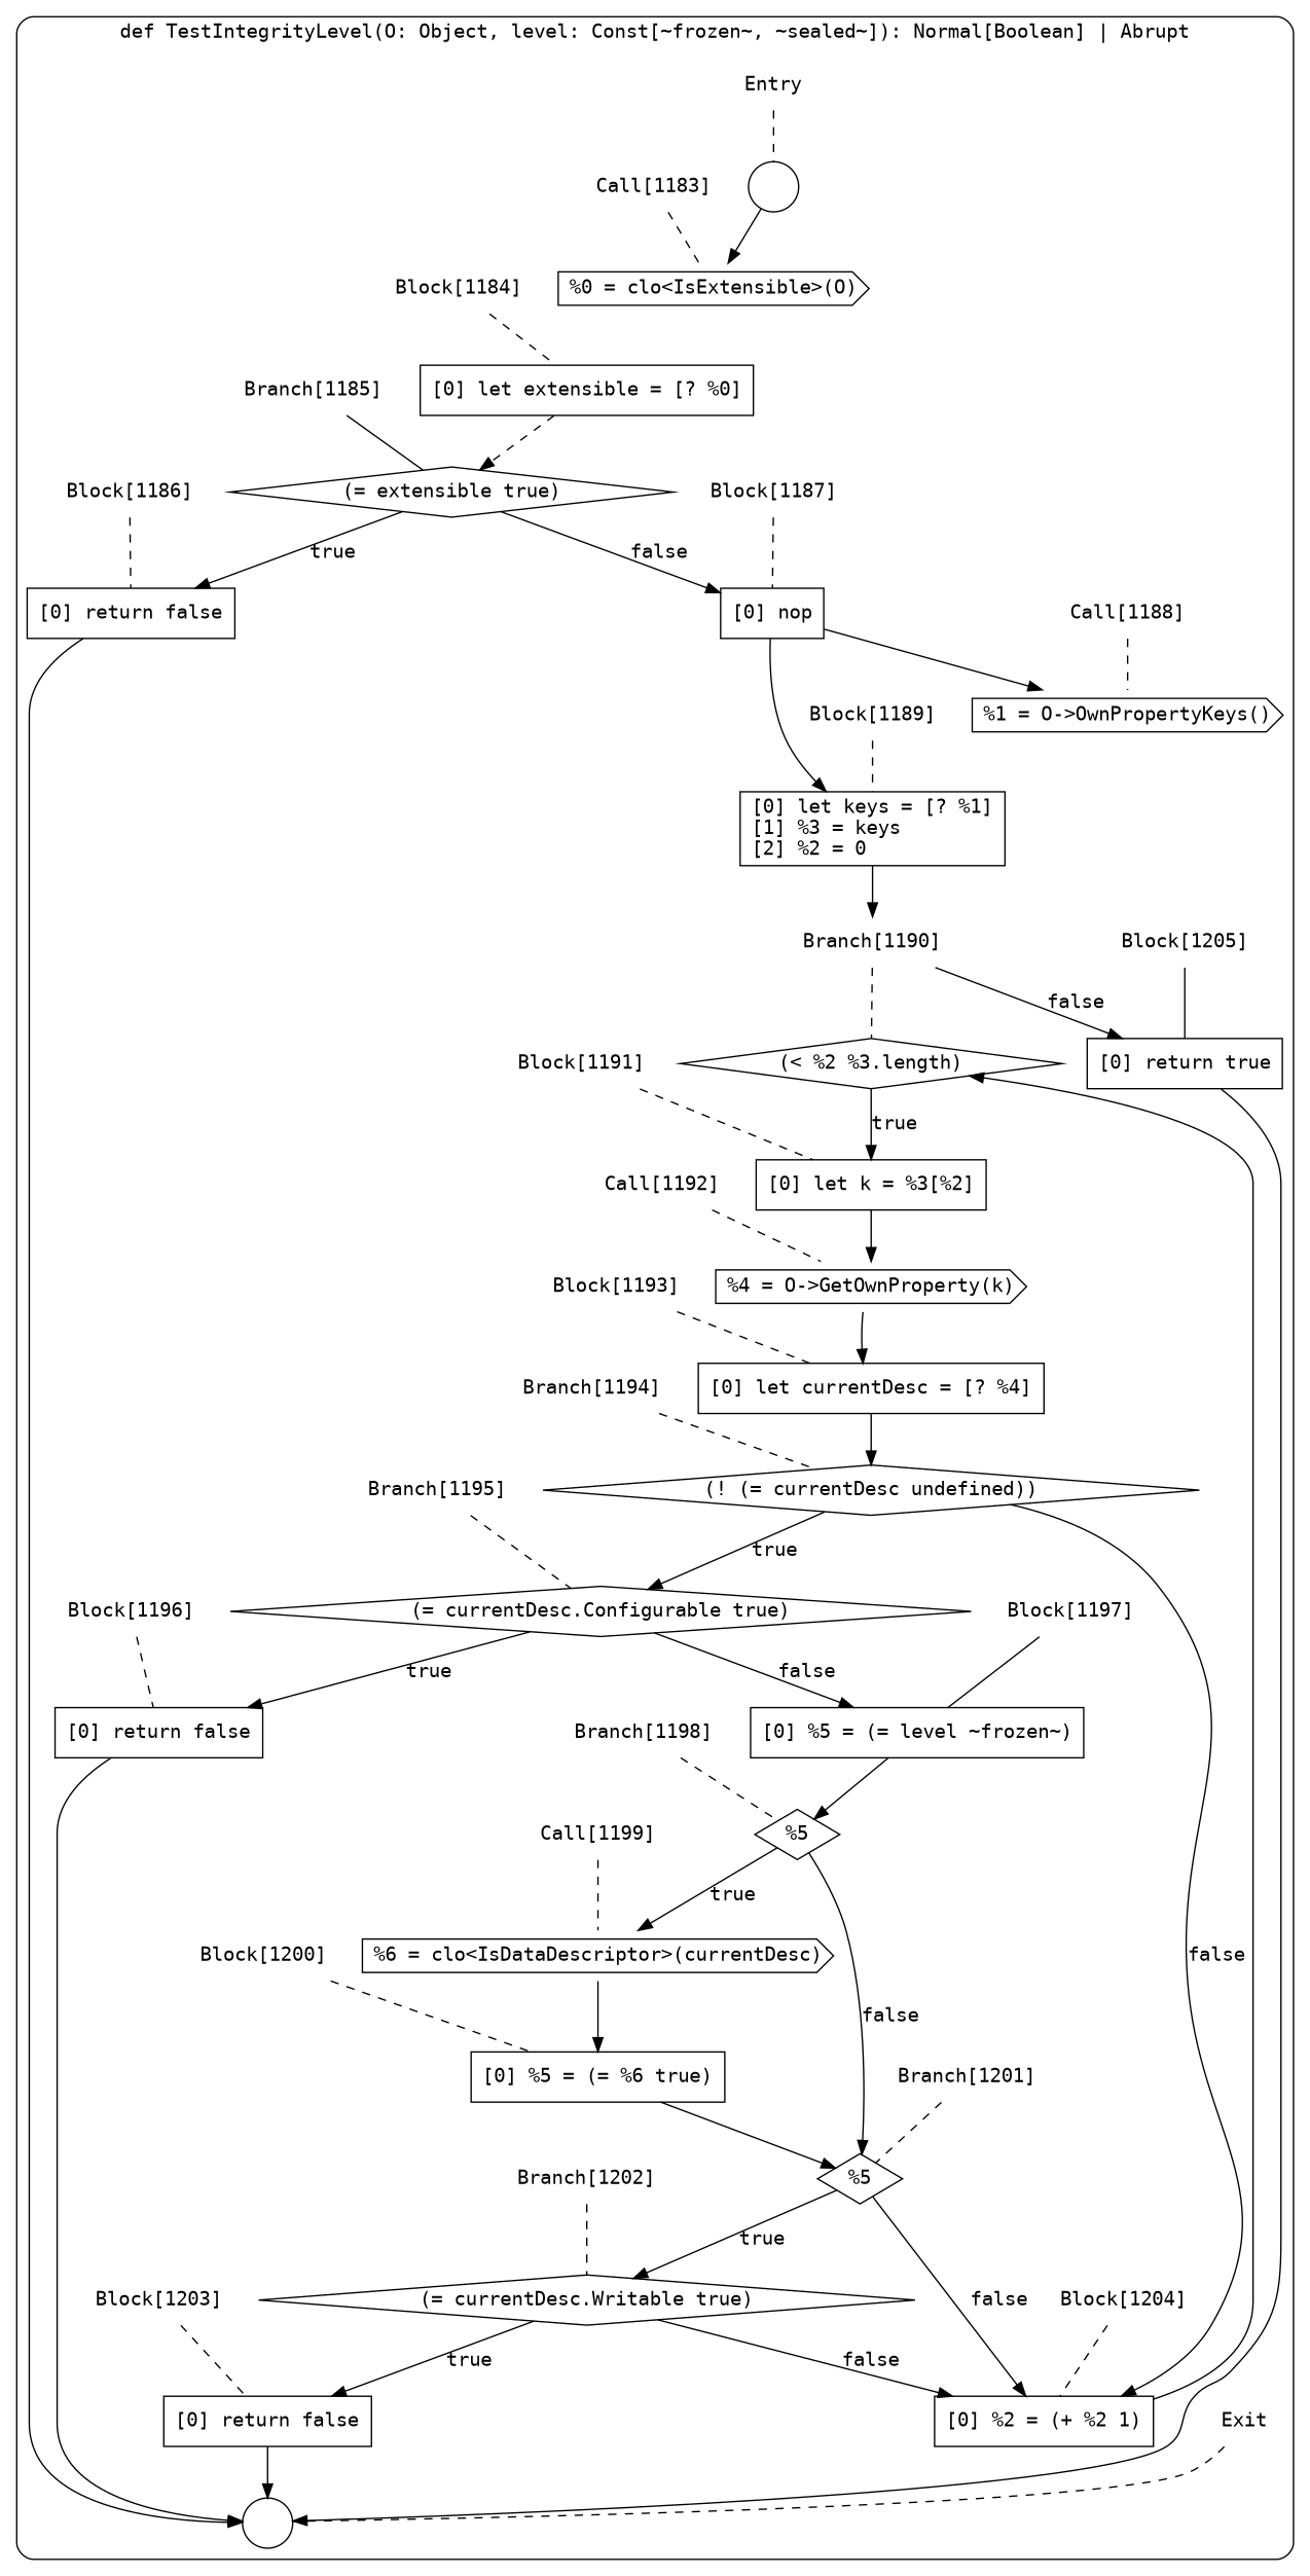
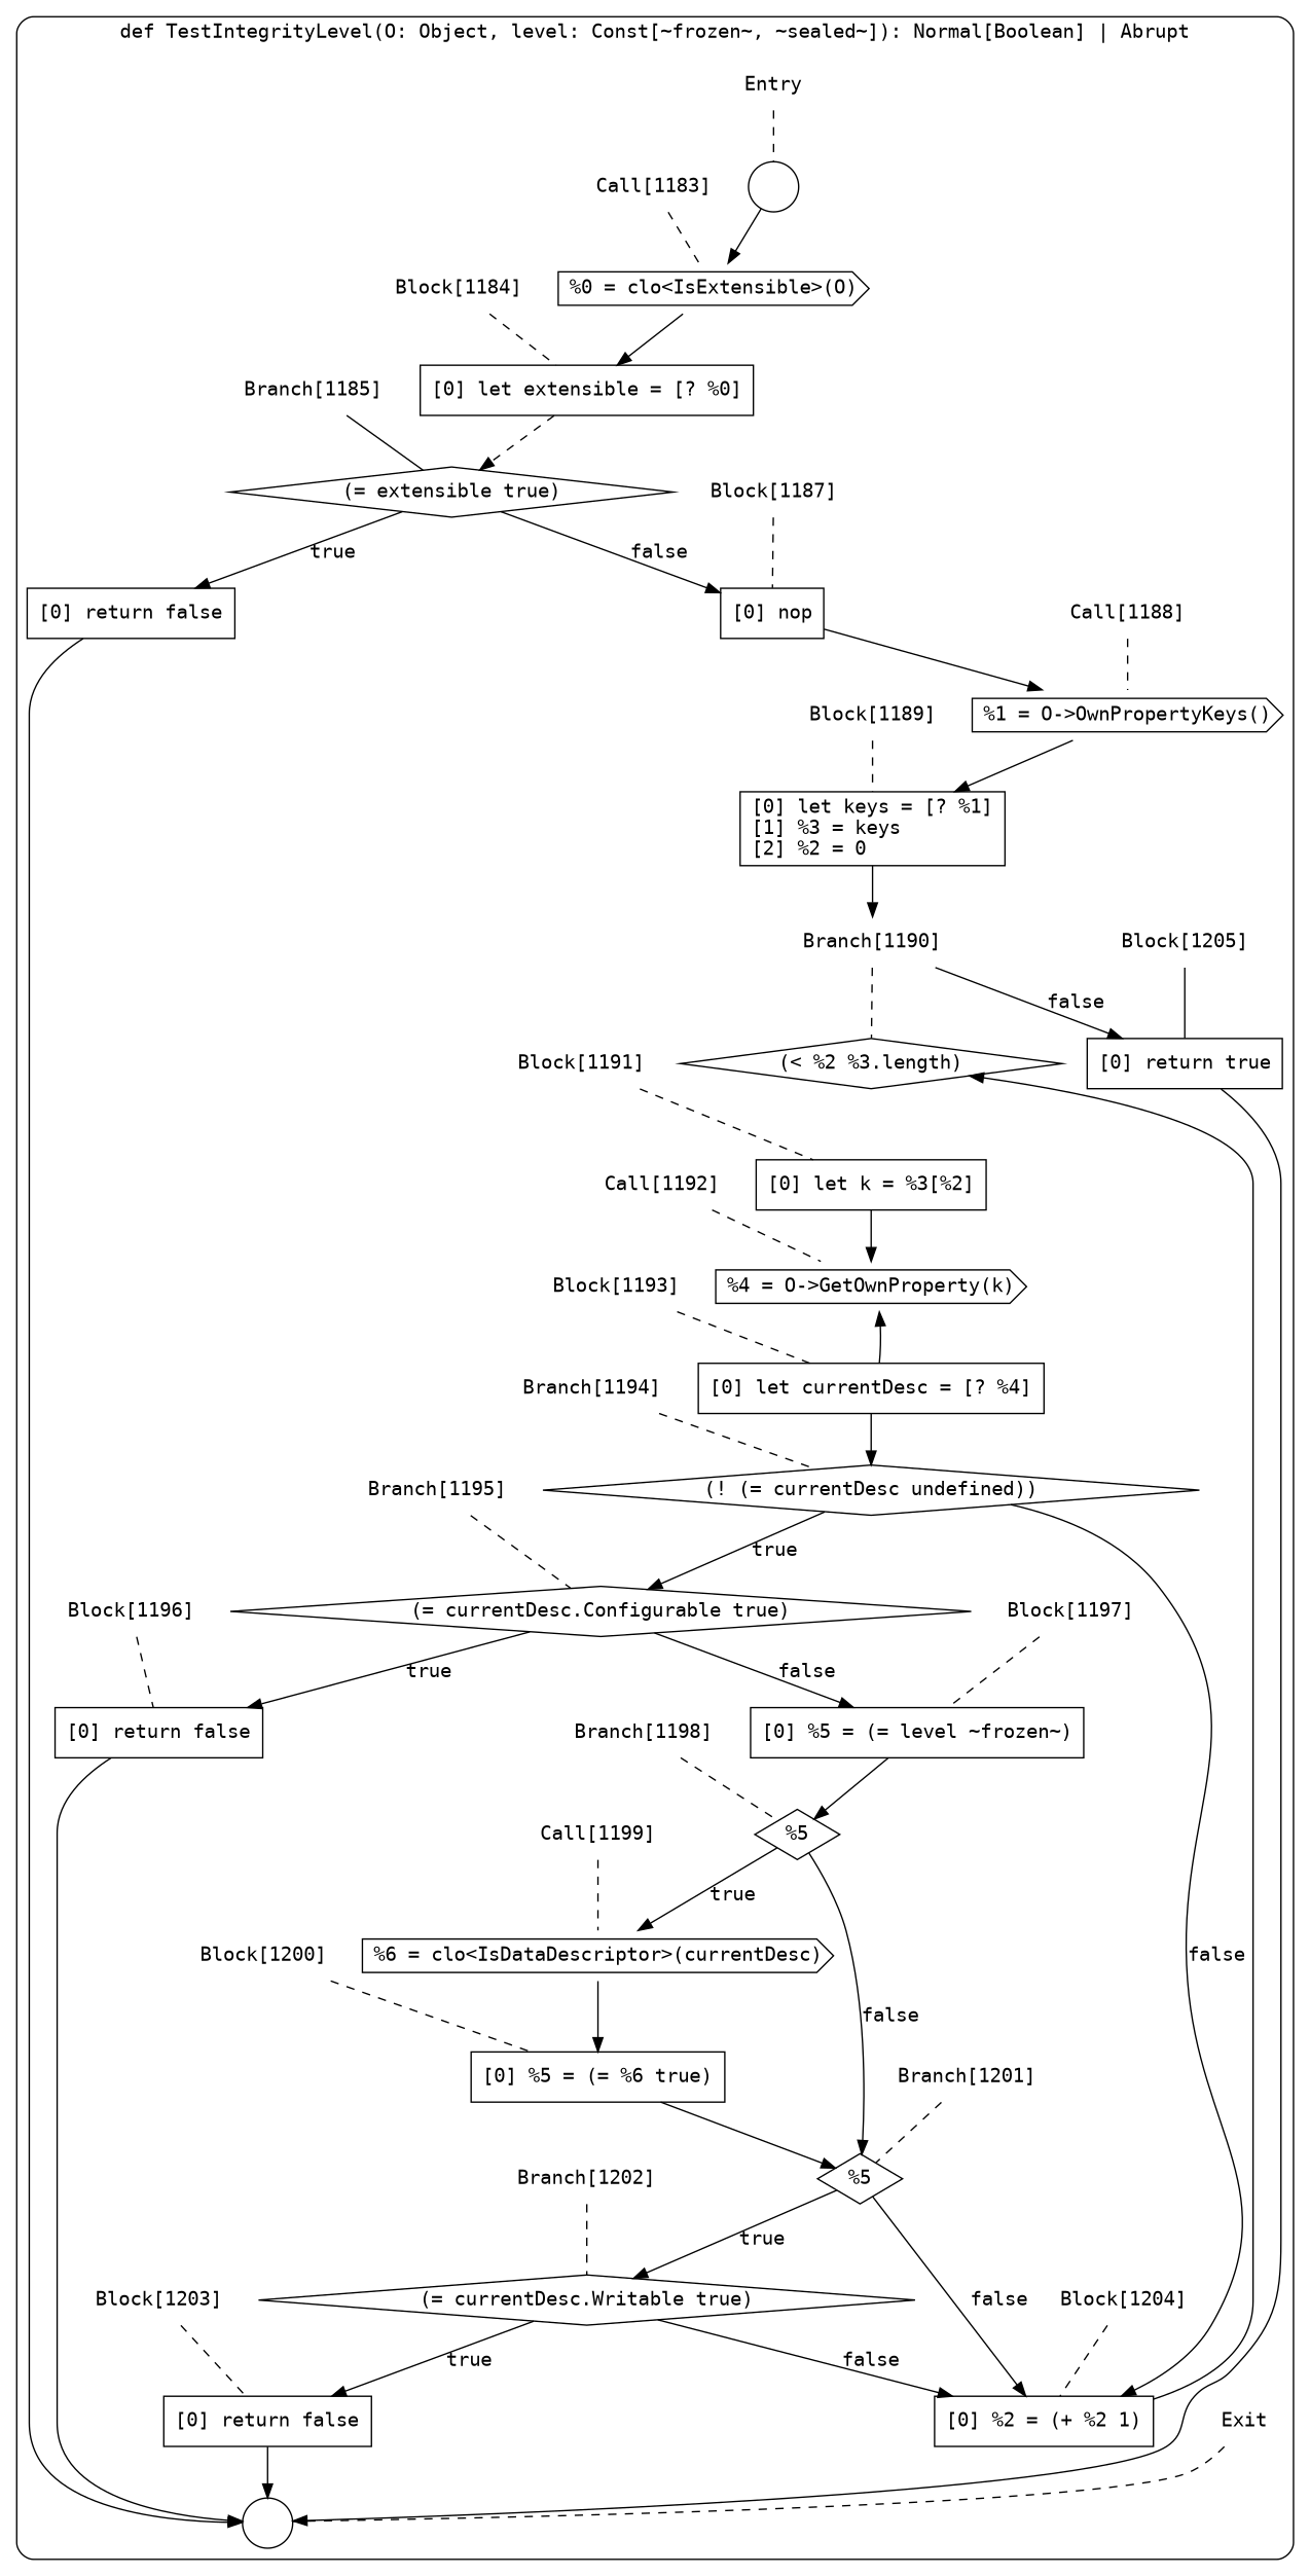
  digraph {
    fontname=Consolas
    node [fontname=Consolas shape=none]
    edge [color=black fontname=Consolas]
    n1 [label=<<font color="black">Entry</font>>]
    n2 [color=black fillcolor=white label=" " shape=circle style=filled]
    n3 [color=black fillcolor=white label=<<font color="black">%0 = clo&lt;IsExtensible&gt;(O)</font>> shape=cds style=filled]
    n4 [color=black fillcolor=white label=<<font color="black">[0] let extensible = [? %0]<BR ALIGN="LEFT"/></font>> shape=box style=filled]
    n5 [label=<<font color="black">Exit</font>>]
    n6 [color=black fillcolor=white label=" " shape=circle style=filled]
    n7 [label=<<font color="black">Call[1183]</font>>]
    n8 [color=black fillcolor=white label=<<font color="black">(= extensible true)</font>> shape=diamond style=filled]
    n9 [label=<<font color="black">Block[1184]</font>>]
    n10 [color=black fillcolor=white label=<<font color="black">[0] return false<BR ALIGN="LEFT"/></font>> shape=box style=filled]
    n11 [color=black fillcolor=white label=<<font color="black">[0] nop<BR ALIGN="LEFT"/></font>> shape=box style=filled]
    n12 [label=<<font color="black">Branch[1185]</font>>]
    n13 [color=black fillcolor=white label=<<font color="black">%1 = O-&gt;OwnPropertyKeys()</font>> shape=cds style=filled]
-   n14 [label=<<font color="black">Block[1186]</font>>]
    n15 [label=<<font color="black">Block[1187]</font>>]
    n16 [color=black fillcolor=white label=<<font color="black">[0] let keys = [? %1]<BR ALIGN="LEFT"/>[1] %3 = keys<BR ALIGN="LEFT"/>[2] %2 = 0<BR ALIGN="LEFT"/></font>> shape=box style=filled]
    n17 [label=<<font color="black">Call[1188]</font>>]
    n18 [color=black fillcolor=white label=<<font color="black">(&lt; %2 %3.length)</font>> shape=diamond style=filled]
    n19 [label=<<font color="black">Block[1189]</font>>]
    n20 [color=black fillcolor=white label=<<font color="black">[0] let k = %3[%2]<BR ALIGN="LEFT"/></font>> shape=box style=filled]
    n21 [color=black fillcolor=white label=<<font color="black">[0] return true<BR ALIGN="LEFT"/></font>> shape=box style=filled]
    n22 [label=<<font color="black">Branch[1190]</font>>]
    n23 [color=black fillcolor=white label=<<font color="black">%4 = O-&gt;GetOwnProperty(k)</font>> shape=cds style=filled]
    n24 [label=<<font color="black">Block[1191]</font>>]
    n25 [color=black fillcolor=white label=<<font color="black">[0] let currentDesc = [? %4]<BR ALIGN="LEFT"/></font>> shape=box style=filled]
    n26 [label=<<font color="black">Block[1205]</font>>]
    n27 [label=<<font color="black">Call[1192]</font>>]
    n28 [color=black fillcolor=white label=<<font color="black">(! (= currentDesc undefined))</font>> shape=diamond style=filled]
    n29 [label=<<font color="black">Block[1193]</font>>]
    n30 [color=black fillcolor=white label=<<font color="black">(= currentDesc.Configurable true)</font>> shape=diamond style=filled]
    n31 [color=black fillcolor=white label=<<font color="black">[0] %2 = (+ %2 1)<BR ALIGN="LEFT"/></font>> shape=box style=filled]
    n32 [label=<<font color="black">Branch[1194]</font>>]
    n33 [color=black fillcolor=white label=<<font color="black">[0] return false<BR ALIGN="LEFT"/></font>> shape=box style=filled]
    n34 [color=black fillcolor=white label=<<font color="black">[0] %5 = (= level ~frozen~)<BR ALIGN="LEFT"/></font>> shape=box style=filled]
    n35 [label=<<font color="black">Branch[1195]</font>>]
    n36 [color=black fillcolor=white label=<<font color="black">%5</font>> shape=diamond style=filled]
    n37 [label=<<font color="black">Block[1204]</font>>]
    n38 [label=<<font color="black">Block[1196]</font>>]
    n39 [label=<<font color="black">Block[1197]</font>>]
    n40 [color=black fillcolor=white label=<<font color="black">%6 = clo&lt;IsDataDescriptor&gt;(currentDesc)</font>> shape=cds style=filled]
    n41 [color=black fillcolor=white label=<<font color="black">%5</font>> shape=diamond style=filled]
    n42 [label=<<font color="black">Branch[1198]</font>>]
    n43 [color=black fillcolor=white label=<<font color="black">[0] %5 = (= %6 true)<BR ALIGN="LEFT"/></font>> shape=box style=filled]
    n44 [color=black fillcolor=white label=<<font color="black">(= currentDesc.Writable true)</font>> shape=diamond style=filled]
    n45 [label=<<font color="black">Call[1199]</font>>]
    n46 [label=<<font color="black">Branch[1201]</font>>]
    n47 [color=black fillcolor=white label=<<font color="black">[0] return false<BR ALIGN="LEFT"/></font>> shape=box style=filled]
    n48 [label=<<font color="black">Block[1200]</font>>]
    n49 [label=<<font color="black">Branch[1202]</font>>]
    n50 [label=<<font color="black">Block[1203]</font>>]
    subgraph cluster_1 {
      label="def TestIntegrityLevel(O: Object, level: Const[~frozen~, ~sealed~]): Normal[Boolean] | Abrupt"
      style=rounded
      n1
      n2
      n3
      n4
      n5
      n6
      n7
      n8
      n9
      n10
      n11
      n12
      n13
-     n14
      n15
      n16
      n17
      n18
      n19
      n20
      n21
      n22
      n23
      n24
      n25
      n26
      n27
      n28
      n29
      n30
      n31
      n32
      n33
      n34
      n35
      n36
      n37
      n38
      n39
      n40
      n41
      n42
      n43
      n44
      n45
      n46
      n47
      n48
      n49
      n50
    }
    n1 -> n2 [arrowhead=none style=dashed]
    n2 -> n3
+   n3 -> n4
    n4 -> n8 [style=dashed]
    n5 -> n6 [arrowhead=none style=dashed]
    n7 -> n3 [arrowhead=none style=dashed]
    n8 -> n10 [label=<<font color="black">true</font>>]
    n8 -> n11 [label=<<font color="black">false</font>>]
    n9 -> n4 [arrowhead=none style=dashed]
    n10 -> n6
    n11 -> n13
    n12 -> n8 [arrowhead=none style=solid]
-   n11 -> n16
-   n14 -> n10 [arrowhead=none style=dashed]
+   n13 -> n16
    n15 -> n11 [arrowhead=none style=dashed]
    n16 -> n22
    n17 -> n13 [arrowhead=none style=dashed]
-   n18 -> n20 [label=<<font color="black">true</font>>]
    n19 -> n16 [arrowhead=none style=dashed]
    n20 -> n23
    n21 -> n6
    n22 -> n18 [arrowhead=none style=dashed]
    n22 -> n21 [label=<<font color="black">false</font>>]
-   n23 -> n25
+   n25 -> n23
    n24 -> n20 [arrowhead=none style=dashed]
    n25 -> n28
    n26 -> n21 [arrowhead=none style=solid]
    n27 -> n23 [arrowhead=none style=dashed]
    n28 -> n30 [label=<<font color="black">true</font>>]
    n28 -> n31 [label=<<font color="black">false</font>>]
    n29 -> n25 [arrowhead=none style=dashed]
    n30 -> n33 [label=<<font color="black">true</font>>]
    n30 -> n34 [label=<<font color="black">false</font>>]
    n31 -> n18
    n32 -> n28 [arrowhead=none style=dashed]
    n33 -> n6
    n34 -> n36
    n35 -> n30 [arrowhead=none style=dashed]
    n36 -> n40 [label=<<font color="black">true</font>>]
    n36 -> n41 [label=<<font color="black">false</font>>]
    n37 -> n31 [arrowhead=none style=dashed]
    n38 -> n33 [arrowhead=none style=dashed]
-   n39 -> n34 [arrowhead=none style=solid]
+   n39 -> n34 [arrowhead=none style=dashed]
    n40 -> n43
    n41 -> n31 [label=<<font color="black">false</font>>]
    n41 -> n44 [label=<<font color="black">true</font>>]
    n42 -> n36 [arrowhead=none style=dashed]
    n43 -> n41
    n44 -> n31 [label=<<font color="black">false</font>>]
    n44 -> n47 [label=<<font color="black">true</font>>]
    n45 -> n40 [arrowhead=none style=dashed]
    n46 -> n41 [arrowhead=none style=dashed]
    n47 -> n6
    n48 -> n43 [arrowhead=none style=dashed]
    n49 -> n44 [arrowhead=none style=dashed]
    n50 -> n47 [arrowhead=none style=dashed]
  }
